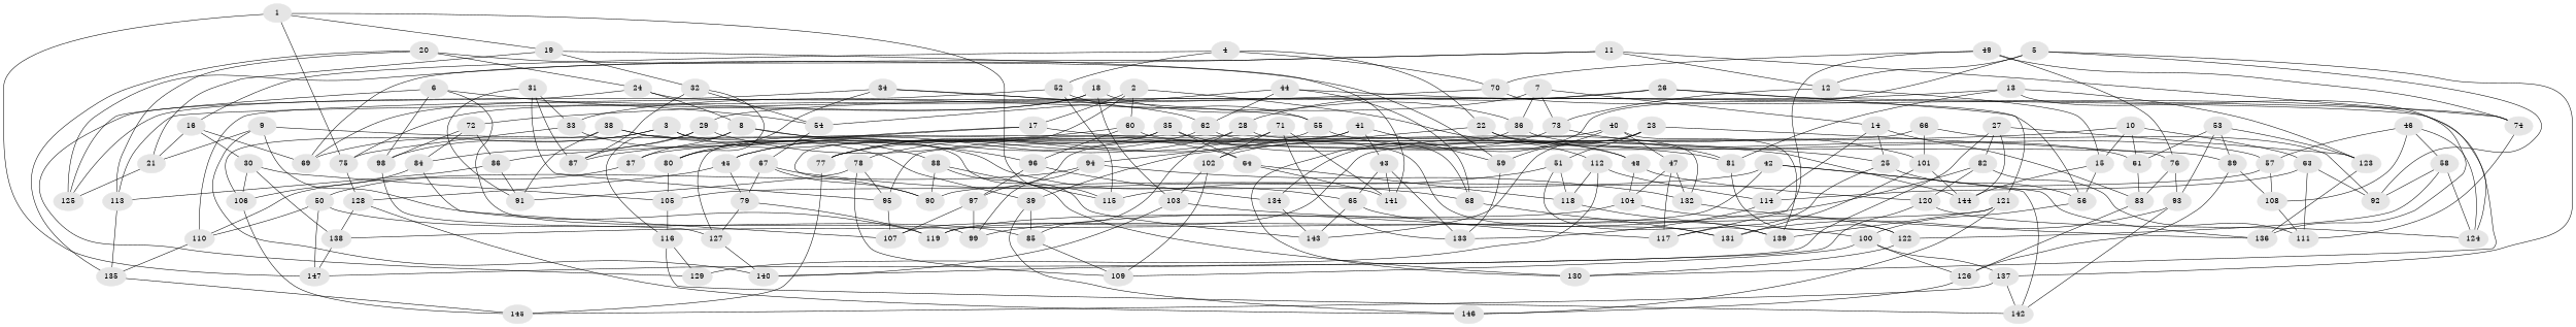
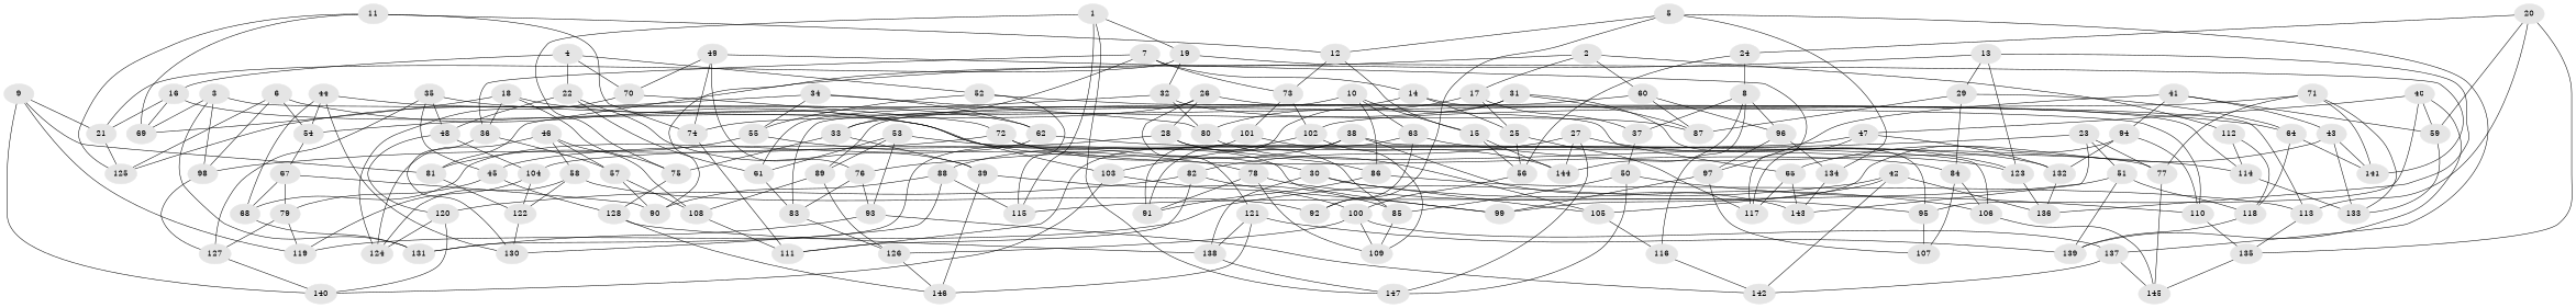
  graph {
    node [color=gray90 style=filled]
    1
    19
    75
    115
    147
    21
    32
    141
    128
    2
    17
    60
    90
    112
    37
    25
    80
    96
    87
    89
    114
-   129
    118
    3
    65
    69
    98
    131
    143
    117
    127
    4
    16
    22
    52
    70
    30
    61
    39
    48
    55
    110
    124
    72
    5
    12
    92
    134
    137
    73
    15
    142
    145
    6
    54
    99
    125
    67
    7
    14
    33
    36
    83
    57
    130
    101
    102
    8
    116
    144
    50
    97
    9
    81
    119
    140
    122
    10
    63
    86
    56
    111
    113
    91
    11
    74
    13
    29
    123
    136
    64
    84
    126
    133
    100
    105
    106
    138
    18
    103
    20
    24
    59
    135
    85
    146
    104
    120
    23
    51
    76
    77
    139
    93
    26
    28
    121
    45
    132
    27
    82
    79
    109
    107
    31
    95
    34
    62
    78
    68
    35
    108
    38
    88
    40
    47
    41
    43
    94
    42
    44
    46
    58
    49
    53
-   66
    71
    1 -- 19
    1 -- 75
    1 -- 115
    1 -- 147
    19 -- 21
    19 -- 32
    19 -- 141
    75 -- 128
    21 -- 125
    32 -- 80
    32 -- 87
    32 -- 54
    128 -- 138
    128 -- 146
    2 -- 17
    2 -- 60
    2 -- 90
    2 -- 112
    17 -- 37
    17 -- 25
    17 -- 80
    60 -- 96
    60 -- 87
    60 -- 89
    112 -- 114
-   112 -- 129
    112 -- 118
    37 -- 50
    25 -- 117
    25 -- 56
    80 -- 105
    96 -- 134
    96 -- 97
    89 -- 126
    89 -- 108
    114 -- 133
    118 -- 139
    3 -- 65
    3 -- 69
    3 -- 98
    3 -- 131
    65 -- 143
    65 -- 117
    98 -- 127
    127 -- 140
    4 -- 16
    4 -- 22
    4 -- 52
    4 -- 70
    16 -- 21
    16 -- 69
    16 -- 30
    22 -- 61
    22 -- 39
    22 -- 48
    52 -- 115
    52 -- 55
    52 -- 110
    70 -- 124
    70 -- 72
    30 -- 105
    30 -- 106
    30 -- 138
    61 -- 83
    39 -- 85
    39 -- 146
    48 -- 104
    48 -- 120
    55 -- 81
    55 -- 78
    110 -- 135
    72 -- 98
    72 -- 86
    72 -- 84
    5 -- 12
    5 -- 92
    5 -- 134
    5 -- 137
    12 -- 73
    12 -- 15
    134 -- 143
    137 -- 142
    137 -- 145
    73 -- 101
    73 -- 102
    15 -- 144
    15 -- 56
    6 -- 98
    6 -- 54
    6 -- 99
    6 -- 125
    54 -- 67
    67 -- 90
    67 -- 79
    67 -- 68
    7 -- 73
    7 -- 14
    7 -- 33
    7 -- 36
    14 -- 25
    14 -- 114
    14 -- 83
    33 -- 75
    33 -- 39
    36 -- 57
    36 -- 130
    83 -- 126
    57 -- 90
    57 -- 108
    101 -- 131
    101 -- 144
    102 -- 103
    102 -- 109
    8 -- 37
    8 -- 96
    8 -- 116
    8 -- 144
-   116 -- 129
    116 -- 142
    50 -- 147
    50 -- 110
    50 -- 85
    97 -- 99
    97 -- 107
    9 -- 21
    9 -- 81
    9 -- 119
    9 -- 140
    81 -- 122
    122 -- 130
    10 -- 61
    10 -- 15
    10 -- 63
    10 -- 86
    63 -- 114
    63 -- 92
    63 -- 111
    86 -- 113
    86 -- 91
    56 -- 100
    113 -- 135
    11 -- 69
    11 -- 12
    11 -- 125
    11 -- 74
    74 -- 111
    13 -- 81
    13 -- 29
    13 -- 123
    13 -- 136
    29 -- 87
    29 -- 64
    29 -- 84
    123 -- 136
    64 -- 141
    64 -- 118
    84 -- 106
    84 -- 107
    126 -- 146
    100 -- 137
    100 -- 126
    100 -- 109
    105 -- 116
    106 -- 145
    138 -- 147
    18 -- 75
    18 -- 69
    18 -- 36
    18 -- 103
    103 -- 140
    103 -- 100
    20 -- 113
    20 -- 24
    20 -- 59
    20 -- 135
-   24 -- 129
    24 -- 8
    24 -- 56
    59 -- 133
    135 -- 145
    85 -- 109
    104 -- 119
    104 -- 122
    120 -- 124
    120 -- 140
    23 -- 143
    23 -- 51
    23 -- 76
    23 -- 77
    51 -- 115
    51 -- 118
    51 -- 139
    76 -- 83
    76 -- 93
    77 -- 145
    93 -- 131
    93 -- 142
    26 -- 113
    26 -- 74
    26 -- 28
    26 -- 121
    28 -- 85
    28 -- 45
    28 -- 132
    121 -- 138
    121 -- 146
    121 -- 139
    45 -- 128
    45 -- 79
    132 -- 136
    27 -- 147
    27 -- 144
    27 -- 123
    27 -- 82
    82 -- 99
    82 -- 111
    82 -- 120
    79 -- 127
    79 -- 119
    31 -- 87
    31 -- 33
    31 -- 91
    31 -- 95
    95 -- 107
    34 -- 80
    34 -- 55
    34 -- 125
    34 -- 62
    62 -- 77
    62 -- 68
    78 -- 91
    78 -- 109
    78 -- 95
    68 -- 131
    35 -- 127
    35 -- 48
    35 -- 64
    35 -- 45
    108 -- 111
    38 -- 143
    38 -- 91
    38 -- 106
    38 -- 88
    88 -- 115
    88 -- 90
    88 -- 130
    40 -- 59
    40 -- 139
    40 -- 95
    40 -- 47
    47 -- 117
    47 -- 104
    47 -- 132
    41 -- 97
    41 -- 59
    41 -- 43
    41 -- 94
    43 -- 141
    43 -- 65
    43 -- 133
    94 -- 110
    94 -- 99
    94 -- 132
    42 -- 142
    42 -- 119
    42 -- 136
    42 -- 105
    44 -- 54
    44 -- 130
    44 -- 62
    44 -- 68
    46 -- 124
    46 -- 57
    46 -- 108
    46 -- 58
    58 -- 124
    58 -- 92
    58 -- 122
    49 -- 117
    49 -- 70
    49 -- 74
    49 -- 76
    53 -- 89
    53 -- 61
    53 -- 123
    53 -- 93
-   66 -- 92
-   66 -- 101
-   66 -- 107
    71 -- 141
    71 -- 102
    71 -- 133
    71 -- 77
  }
